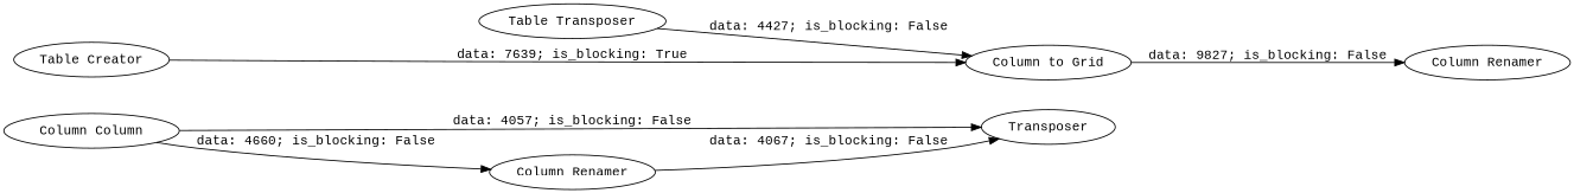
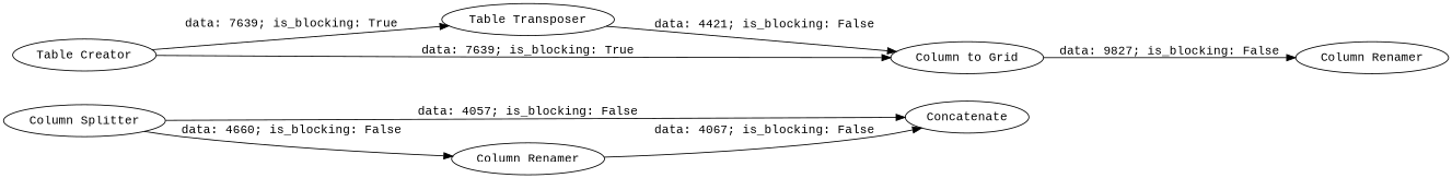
  digraph {
    fontname="Liberation Mono"
    rankdir=LR
    node [fontname="Liberation Mono"]
    edge [fontname="Liberation Mono"]
-   n1 [label=Transposer]
+   n1 [label=Concatenate]
    n2 [label="Table Transposer"]
    n3 [label="Column to Grid"]
    n4 [label="Column Renamer"]
    n5 [label="Column Renamer"]
-   n6 [label="Column Column"]
+   n6 [label="Column Splitter"]
    n7 [label="Table Creator"]
-   n2 -> n3 [label="data: 4427; is_blocking: False"]
+   n2 -> n3 [label="data: 4421; is_blocking: False"]
    n3 -> n4 [label="data: 9827; is_blocking: False"]
    n5 -> n1 [label="data: 4067; is_blocking: False"]
    n6 -> n1 [label="data: 4057; is_blocking: False"]
    n6 -> n5 [label="data: 4660; is_blocking: False"]
+   n7 -> n2 [label="data: 7639; is_blocking: True"]
    n7 -> n3 [label="data: 7639; is_blocking: True"]
  }
